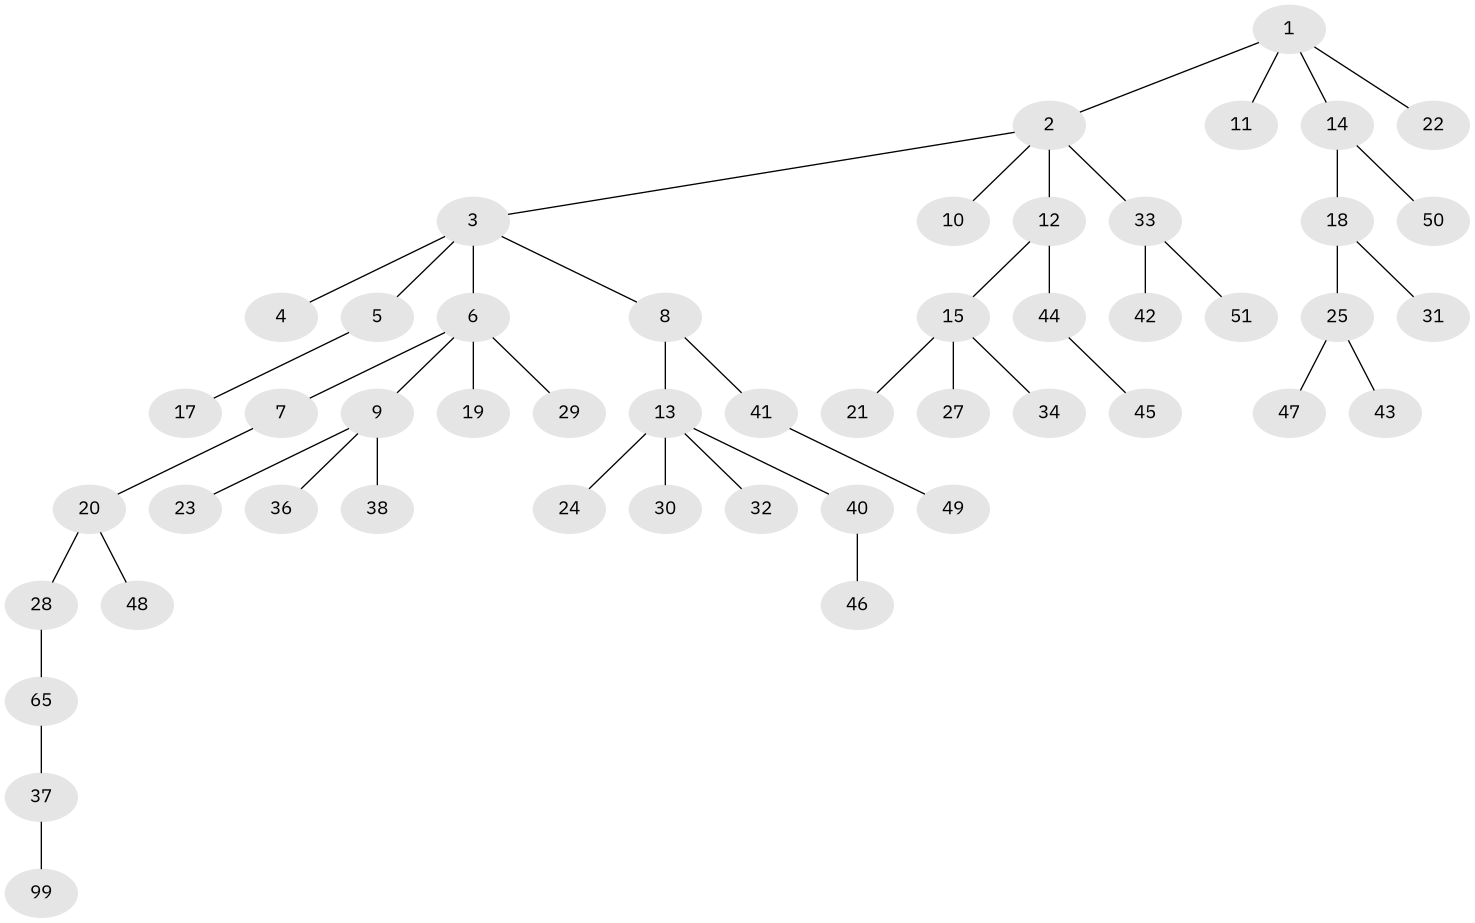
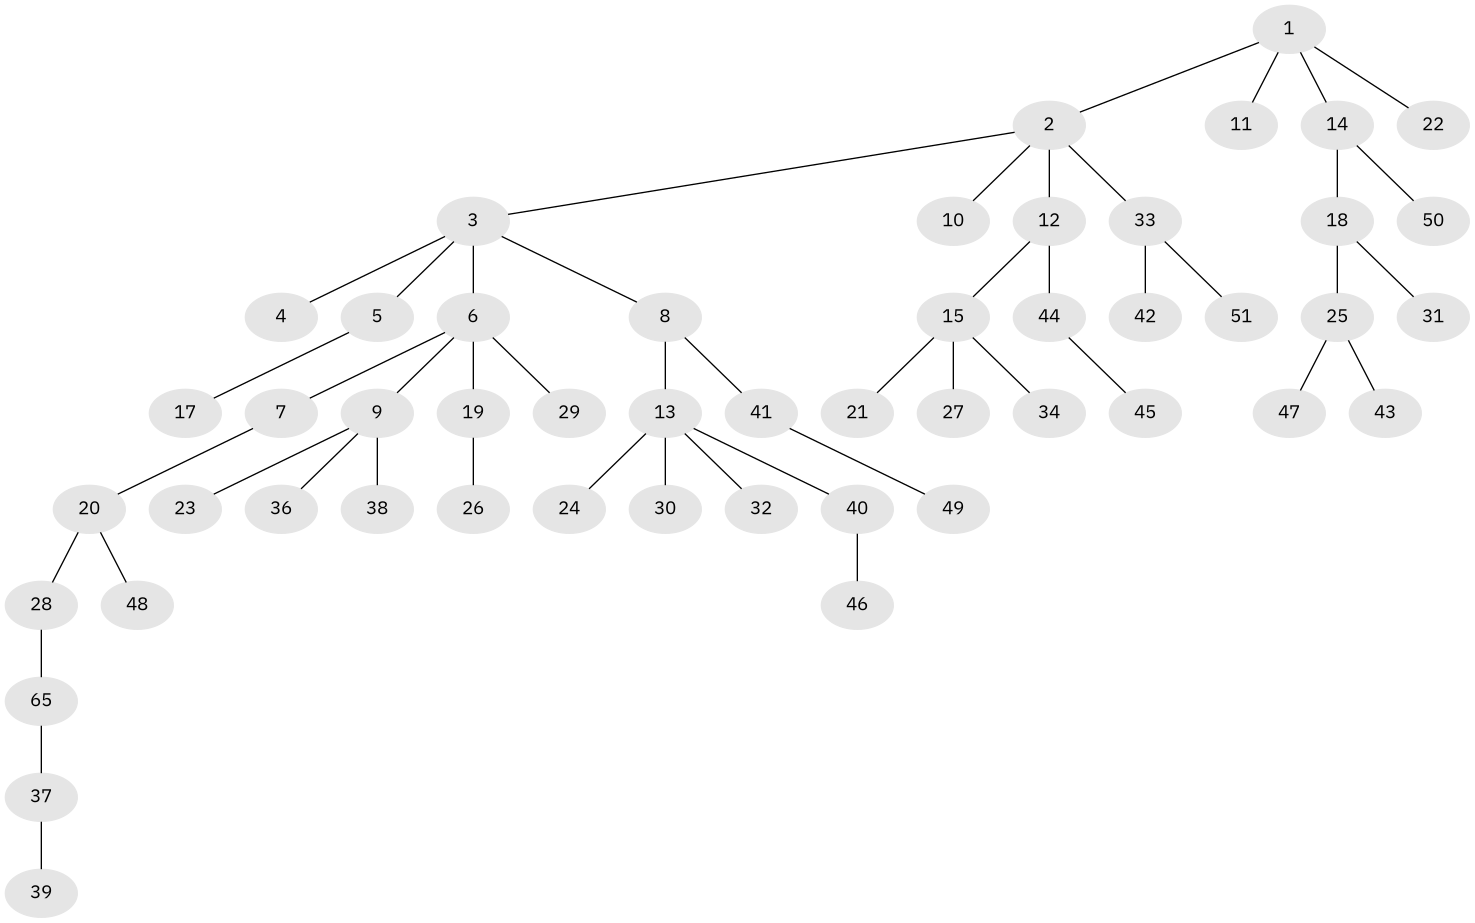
  graph {
    fontname="IBM Plex Sans"
    node [color=gray90 fontname="IBM Plex Sans" style=filled]
    edge [fontname="IBM Plex Sans"]
    1
    2
    11
    14
    22
    3
    10
    12
    33
    18
    50
    4
    5
    6
    8
    15
    44
    42
    51
    17
    7
    9
    19
    29
    13
    41
    20
    23
    36
    38
+   26
    28
    48
    24
    30
    32
    40
    49
    21
    27
    34
    45
    46
    25
    31
    47
    43
    n48 [label=65]
    37
-   39 [label=99]
+   39
    1 -- 2
    1 -- 11
    1 -- 14
    1 -- 22
    2 -- 3
    2 -- 10
    2 -- 12
    2 -- 33
    14 -- 18
    14 -- 50
    3 -- 4
    3 -- 5
    3 -- 6
    3 -- 8
    12 -- 15
    12 -- 44
    33 -- 42
    33 -- 51
    18 -- 25
    18 -- 31
    5 -- 17
    6 -- 7
    6 -- 9
    6 -- 19
    6 -- 29
    8 -- 13
    8 -- 41
    15 -- 21
    15 -- 27
    15 -- 34
    44 -- 45
    7 -- 20
    9 -- 23
    9 -- 36
    9 -- 38
+   19 -- 26
    13 -- 24
    13 -- 30
    13 -- 32
    13 -- 40
    41 -- 49
    20 -- 28
    20 -- 48
    28 -- n48
    40 -- 46
    25 -- 47
    25 -- 43
    n48 -- 37
    37 -- 39
  }
